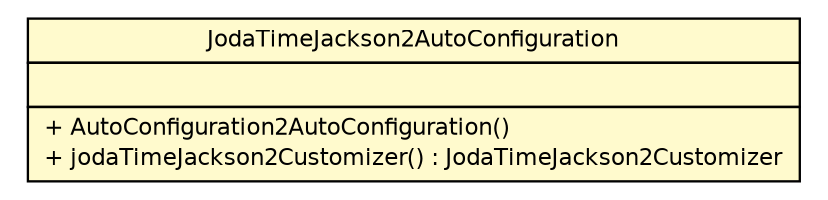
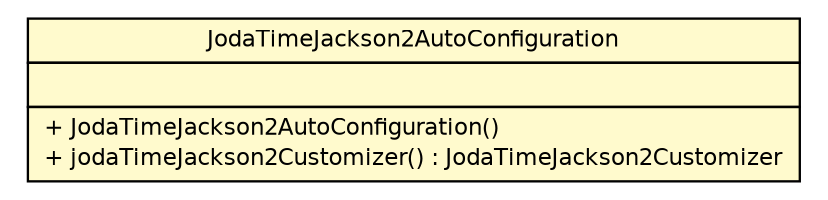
  digraph {
    nodesep=0.25
    ranksep=0.5
-   n1 [fontcolor=black fontname=Helvetica fontsize=10.0 label=<<table title="top.infra.jackson2.JodaTimeJackson2AutoConfiguration" border="0" cellborder="1" cellspacing="0" cellpadding="2" port="p" bgcolor="lemonChiffon" href="./JodaTimeJackson2AutoConfiguration.html"> 		<tr><td><table border="0" cellspacing="0" cellpadding="1"> <tr><td align="center" balign="center"> JodaTimeJackson2AutoConfiguration </td></tr> 		</table></td></tr> 		<tr><td><table border="0" cellspacing="0" cellpadding="1"> <tr><td align="left" balign="left">  </td></tr> 		</table></td></tr> 		<tr><td><table border="0" cellspacing="0" cellpadding="1"> <tr><td align="left" balign="left"> + AutoConfiguration2AutoConfiguration() </td></tr> <tr><td align="left" balign="left"> + jodaTimeJackson2Customizer() : JodaTimeJackson2Customizer </td></tr> 		</table></td></tr> 		</table>> shape=plaintext]
+   n1 [fontcolor=black fontname=Helvetica fontsize=10.0 label=<<table title="top.infra.jackson2.JodaTimeJackson2AutoConfiguration" border="0" cellborder="1" cellspacing="0" cellpadding="2" port="p" bgcolor="lemonChiffon" href="./JodaTimeJackson2AutoConfiguration.html"> 		<tr><td><table border="0" cellspacing="0" cellpadding="1"> <tr><td align="center" balign="center"> JodaTimeJackson2AutoConfiguration </td></tr> 		</table></td></tr> 		<tr><td><table border="0" cellspacing="0" cellpadding="1"> <tr><td align="left" balign="left">  </td></tr> 		</table></td></tr> 		<tr><td><table border="0" cellspacing="0" cellpadding="1"> <tr><td align="left" balign="left"> + JodaTimeJackson2AutoConfiguration() </td></tr> <tr><td align="left" balign="left"> + jodaTimeJackson2Customizer() : JodaTimeJackson2Customizer </td></tr> 		</table></td></tr> 		</table>> shape=plaintext]
  }
